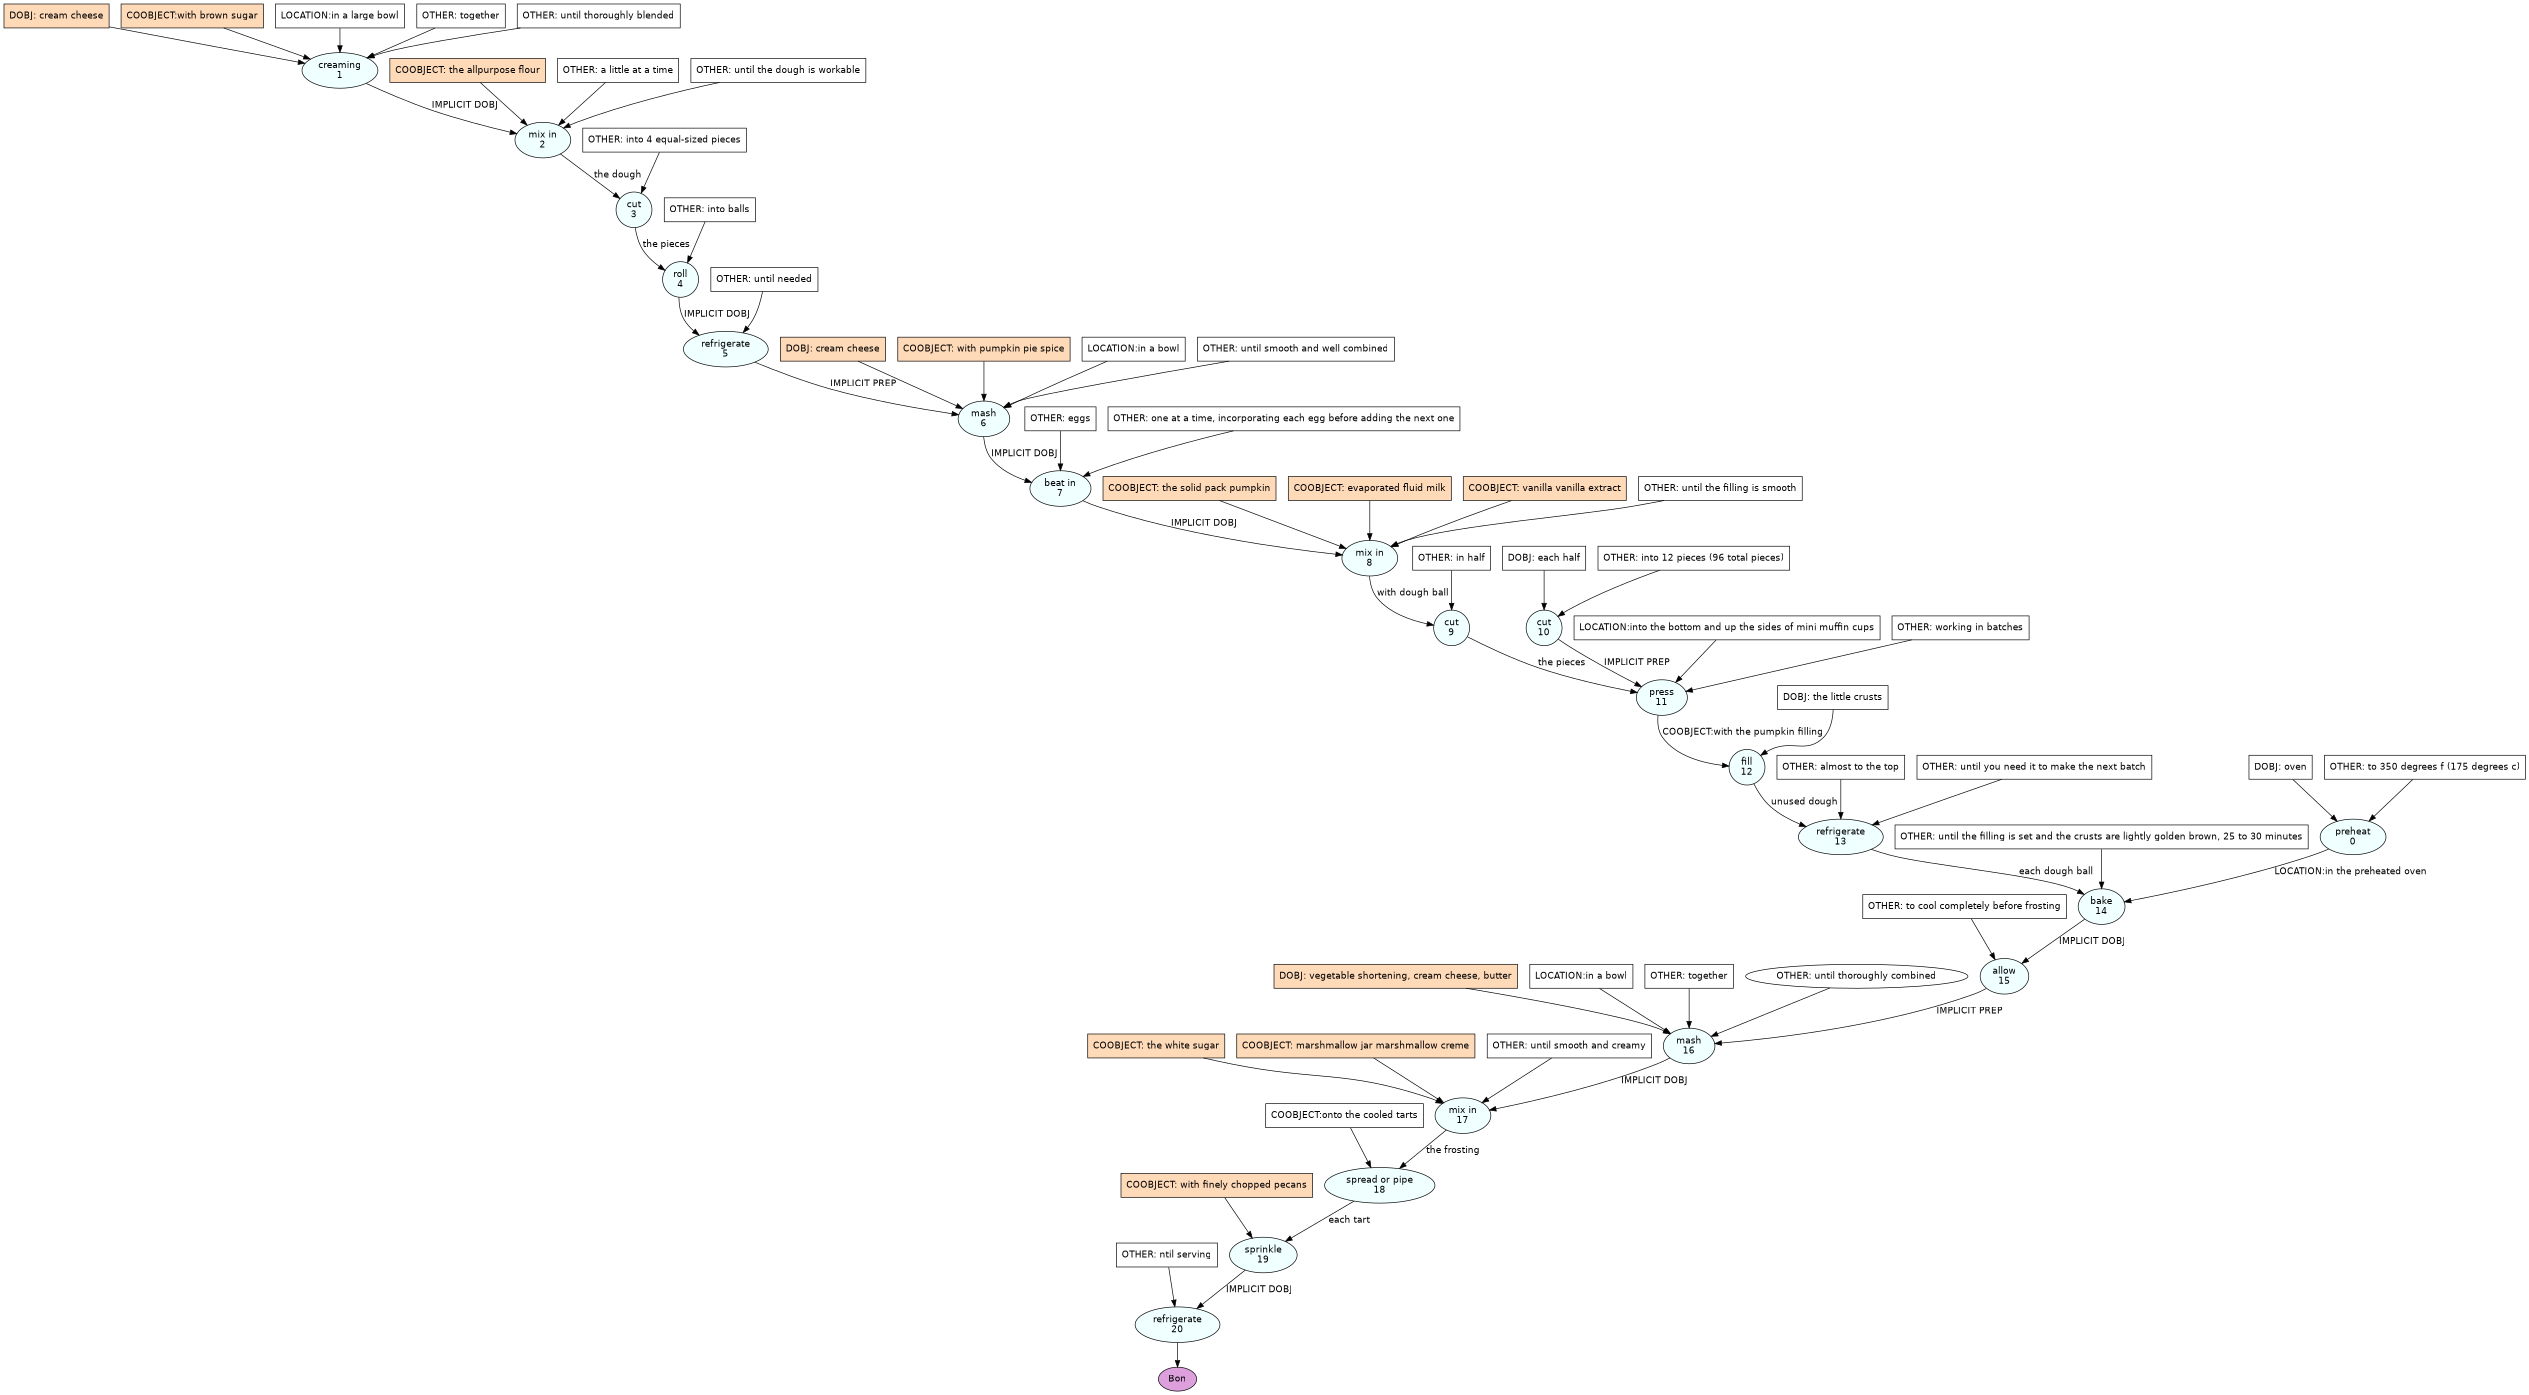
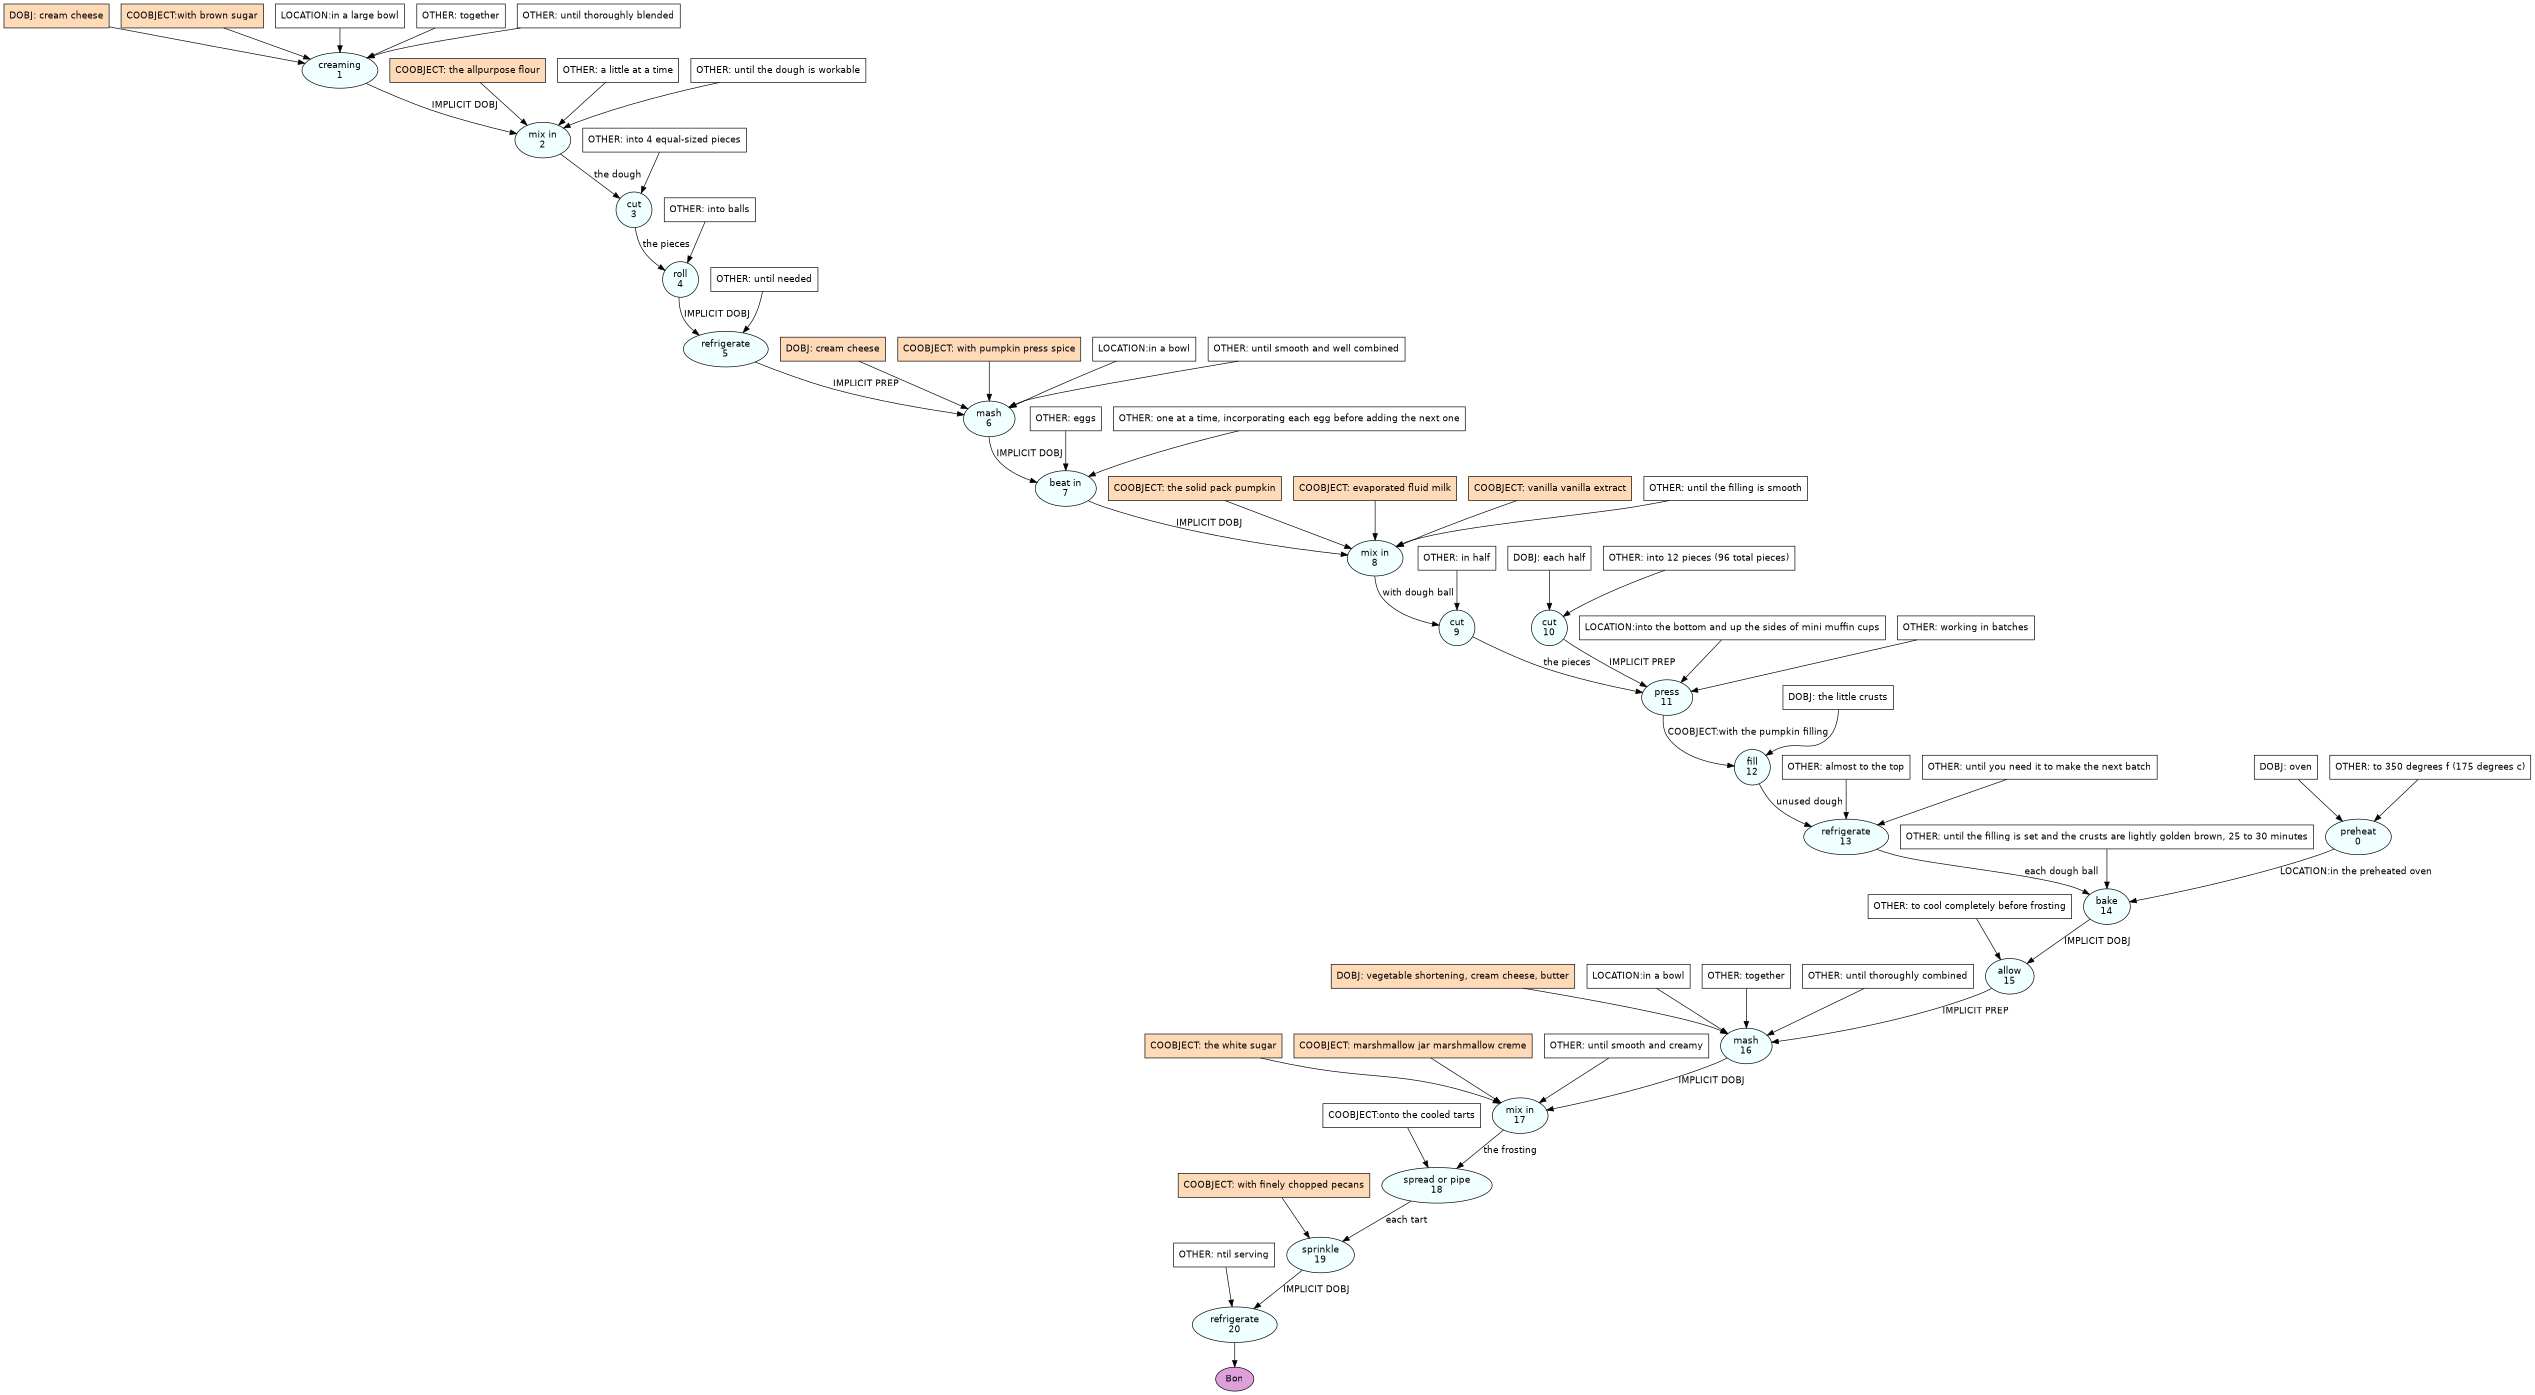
  digraph {
    fontname="DejaVu Sans"
    node [fillcolor=white fontname="DejaVu Sans" shape=box style=filled]
    edge [fontname="DejaVu Sans"]
    n1 [fillcolor=azure label="preheat\n0" shape=oval]
    n2 [fillcolor=azure label="bake\n14" shape=oval]
    n3 [fillcolor=azure label="allow\n15" shape=oval]
    n4 [fillcolor=azure label="creaming\n1" shape=oval]
    n5 [fillcolor=azure label="mix in\n2" shape=oval]
    n6 [fillcolor=azure label="cut\n3" shape=oval]
    n7 [fillcolor=azure label="roll\n4" shape=oval]
    n8 [fillcolor=azure label="refrigerate\n5" shape=oval]
    n9 [fillcolor=azure label="mash\n6" shape=oval]
    n10 [fillcolor=azure label="beat in\n7" shape=oval]
    n11 [fillcolor=azure label="mix in\n8" shape=oval]
    n12 [fillcolor=azure label="cut\n9" shape=oval]
    n13 [fillcolor=azure label="press\n11" shape=oval]
    n14 [fillcolor=azure label="fill\n12" shape=oval]
    n15 [fillcolor=azure label="cut\n10" shape=oval]
    n16 [fillcolor=azure label="refrigerate\n13" shape=oval]
    n17 [fillcolor=azure label="mash\n16" shape=oval]
    n18 [fillcolor=azure label="mix in\n17" shape=oval]
    n19 [fillcolor=azure label="spread or pipe\n18" shape=oval]
    n20 [fillcolor=azure label="sprinkle\n19" shape=oval]
    n21 [fillcolor=azure label="refrigerate\n20" shape=oval]
    n22 [fillcolor=plum label=Bon shape=oval]
    n23 [label="DOBJ: oven"]
    n24 [label="OTHER: to 350 degrees f (175 degrees c)"]
    n25 [label="DOBJ: each half"]
    n26 [label="OTHER: into 12 pieces (96 total pieces)"]
    n27 [fillcolor=peachpuff label="DOBJ: cream cheese"]
    n28 [fillcolor=peachpuff label="COOBJECT:with brown sugar"]
    n29 [label="LOCATION:in a large bowl"]
    n30 [label="OTHER: together"]
    n31 [label="OTHER: until thoroughly blended"]
    n32 [fillcolor=peachpuff label="COOBJECT: the allpurpose flour"]
    n33 [label="OTHER: a little at a time"]
    n34 [label="OTHER: until the dough is workable"]
    n35 [label="OTHER: into 4 equal-sized pieces"]
    n36 [label="OTHER: into balls"]
    n37 [label="OTHER: until needed"]
    n38 [fillcolor=peachpuff label="DOBJ: cream cheese"]
-   n39 [fillcolor=peachpuff label="COOBJECT: with pumpkin pie spice"]
+   n39 [fillcolor=peachpuff label="COOBJECT: with pumpkin press spice"]
    n40 [label="LOCATION:in a bowl"]
    n41 [label="OTHER: until smooth and well combined"]
    n42 [label="OTHER: eggs"]
    n43 [label="OTHER: one at a time, incorporating each egg before adding the next one"]
    n44 [fillcolor=peachpuff label="COOBJECT: the solid pack pumpkin"]
    n45 [fillcolor=peachpuff label="COOBJECT: evaporated fluid milk"]
    n46 [fillcolor=peachpuff label="COOBJECT: vanilla vanilla extract"]
    n47 [label="OTHER: until the filling is smooth"]
    n48 [label="OTHER: in half"]
    n49 [label="LOCATION:into the bottom and up the sides of mini muffin cups"]
    n50 [label="OTHER: working in batches"]
    n51 [label="DOBJ: the little crusts"]
    n52 [label="OTHER: almost to the top"]
    n53 [label="OTHER: until you need it to make the next batch"]
    n54 [label="OTHER: until the filling is set and the crusts are lightly golden brown, 25 to 30 minutes"]
    n55 [label="OTHER: to cool completely before frosting"]
    n56 [fillcolor=peachpuff label="DOBJ: vegetable shortening, cream cheese, butter"]
    n57 [label="LOCATION:in a bowl"]
    n58 [label="OTHER: together"]
-   n59 [label="OTHER: until thoroughly combined" shape=ellipse]
+   n59 [label="OTHER: until thoroughly combined"]
    n60 [fillcolor=peachpuff label="COOBJECT: the white sugar"]
    n61 [fillcolor=peachpuff label="COOBJECT: marshmallow jar marshmallow creme"]
    n62 [label="OTHER: until smooth and creamy"]
    n63 [label="COOBJECT:onto the cooled tarts"]
    n64 [fillcolor=peachpuff label="COOBJECT: with finely chopped pecans"]
    n65 [label="OTHER: ntil serving"]
    n1 -> n2 [label="LOCATION:in the preheated oven"]
    n2 -> n3 [label="IMPLICIT DOBJ"]
    n3 -> n17 [label="IMPLICIT PREP"]
    n4 -> n5 [label="IMPLICIT DOBJ"]
    n5 -> n6 [label="the dough"]
    n6 -> n7 [label="the pieces"]
    n7 -> n8 [label="IMPLICIT DOBJ"]
    n8 -> n9 [label="IMPLICIT PREP"]
    n9 -> n10 [label="IMPLICIT DOBJ"]
    n10 -> n11 [label="IMPLICIT DOBJ"]
    n11 -> n12 [label="with dough ball"]
    n12 -> n13 [label="the pieces"]
    n13 -> n14 [label="COOBJECT:with the pumpkin filling"]
    n14 -> n16 [label="unused dough"]
    n15 -> n13 [label="IMPLICIT PREP"]
    n16 -> n2 [label="each dough ball"]
    n17 -> n18 [label="IMPLICIT DOBJ"]
    n18 -> n19 [label="the frosting"]
    n19 -> n20 [label="each tart"]
    n20 -> n21 [label="IMPLICIT DOBJ"]
    n21 -> n22
    n23 -> n1
    n24 -> n1
    n25 -> n15
    n26 -> n15
    n27 -> n4
    n28 -> n4
    n29 -> n4
    n30 -> n4
    n31 -> n4
    n32 -> n5
    n33 -> n5
    n34 -> n5
    n35 -> n6
    n36 -> n7
    n37 -> n8
    n38 -> n9
    n39 -> n9
    n40 -> n9
    n41 -> n9
    n42 -> n10
    n43 -> n10
    n44 -> n11
    n45 -> n11
    n46 -> n11
    n47 -> n11
    n48 -> n12
    n49 -> n13
    n50 -> n13
    n51 -> n14
    n52 -> n16
    n53 -> n16
    n54 -> n2
    n55 -> n3
    n56 -> n17
    n57 -> n17
    n58 -> n17
    n59 -> n17
    n60 -> n18
    n61 -> n18
    n62 -> n18
    n63 -> n19
    n64 -> n20
    n65 -> n21
  }
